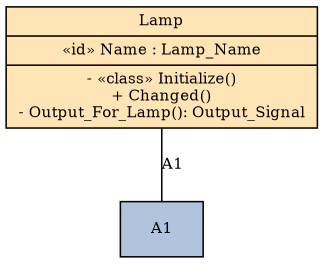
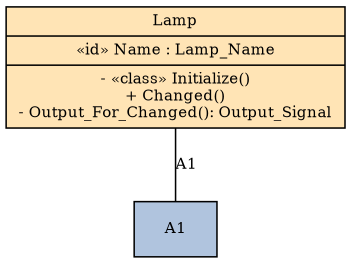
  digraph {
    root=Lamp
    node [fontsize=10 shape=record style=filled]
-   n1 [fillcolor=moccasin label="{Lamp|«id» Name : Lamp_Name|- «class» Initialize()\n+ Changed()\n- Output_For_Lamp(): Output_Signal}"]
+   n1 [fillcolor=moccasin label="{Lamp|«id» Name : Lamp_Name|- «class» Initialize()\n+ Changed()\n- Output_For_Changed(): Output_Signal}"]
    A1 [fillcolor=lightsteelblue]
    n1 -> A1 [arrowhead=none fontsize=10 label=A1]
  }
